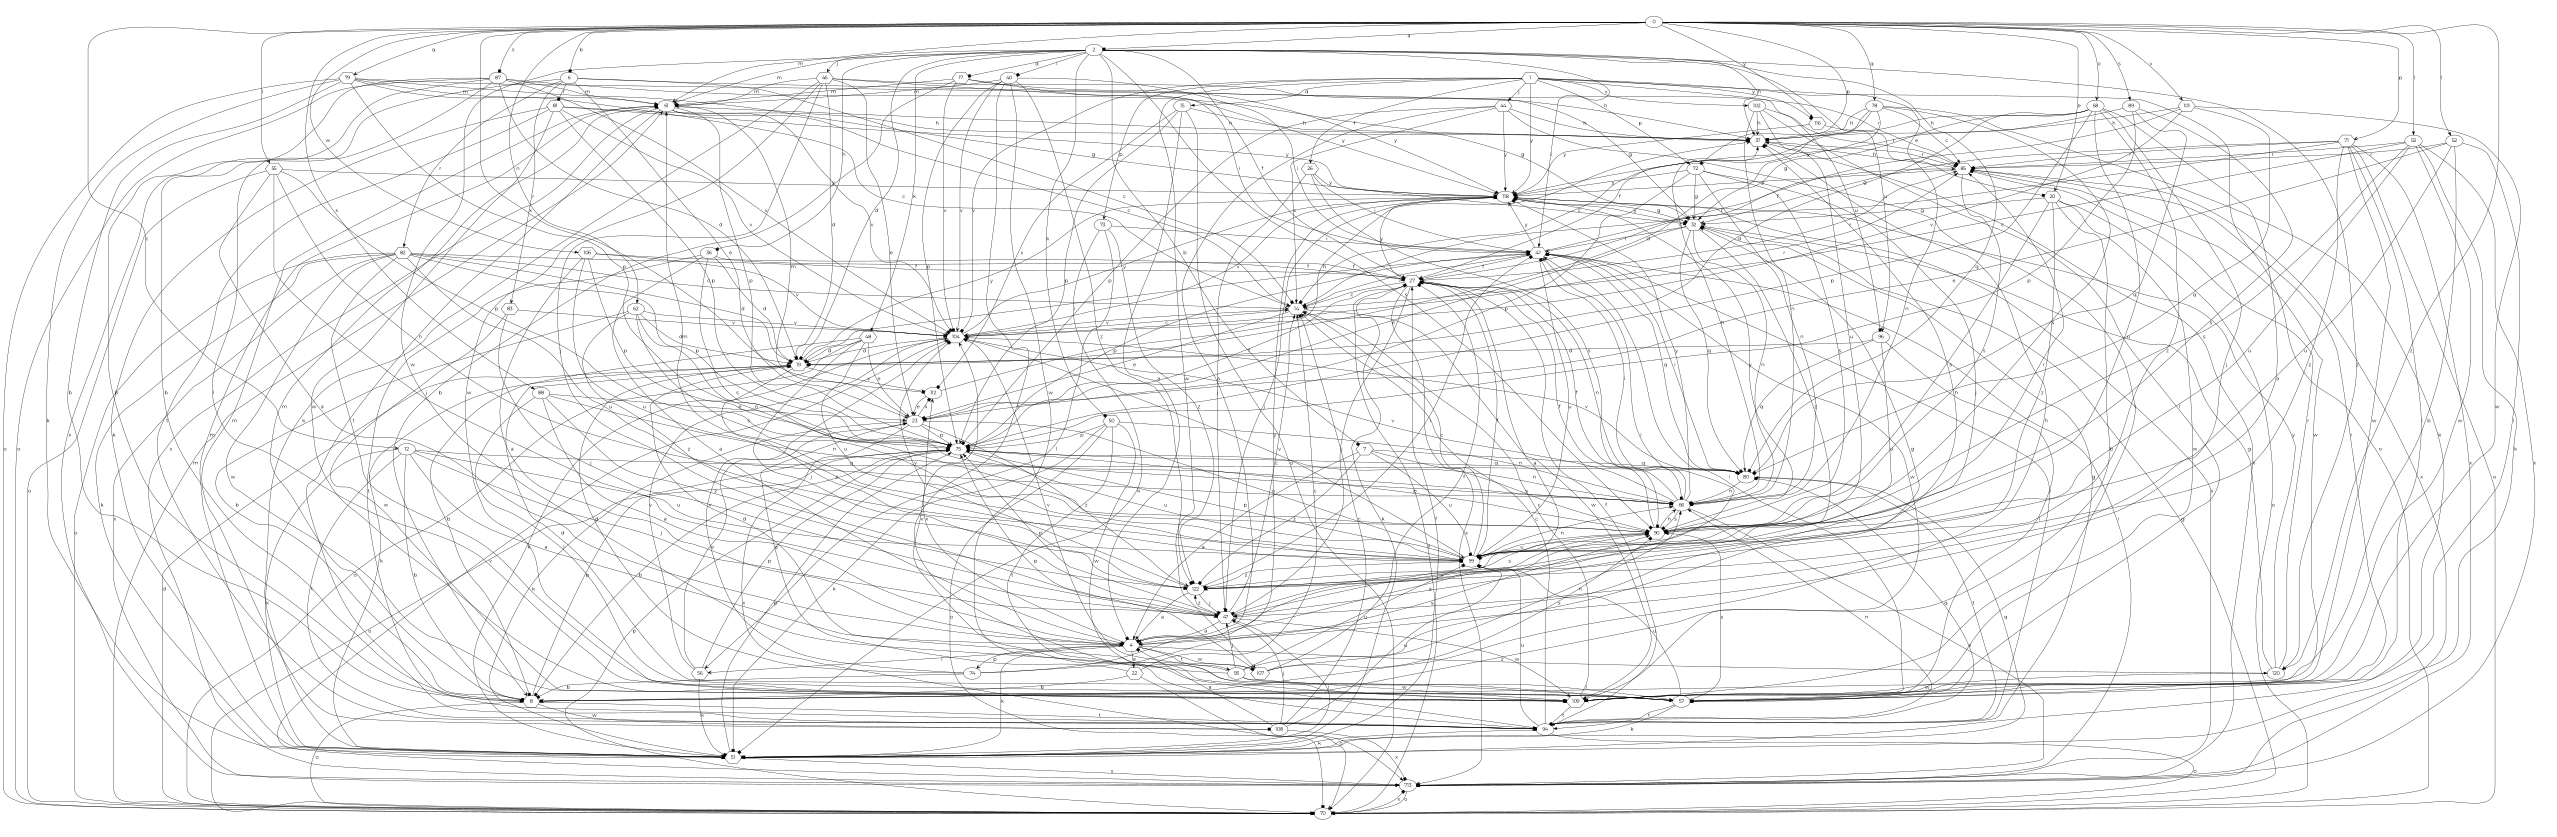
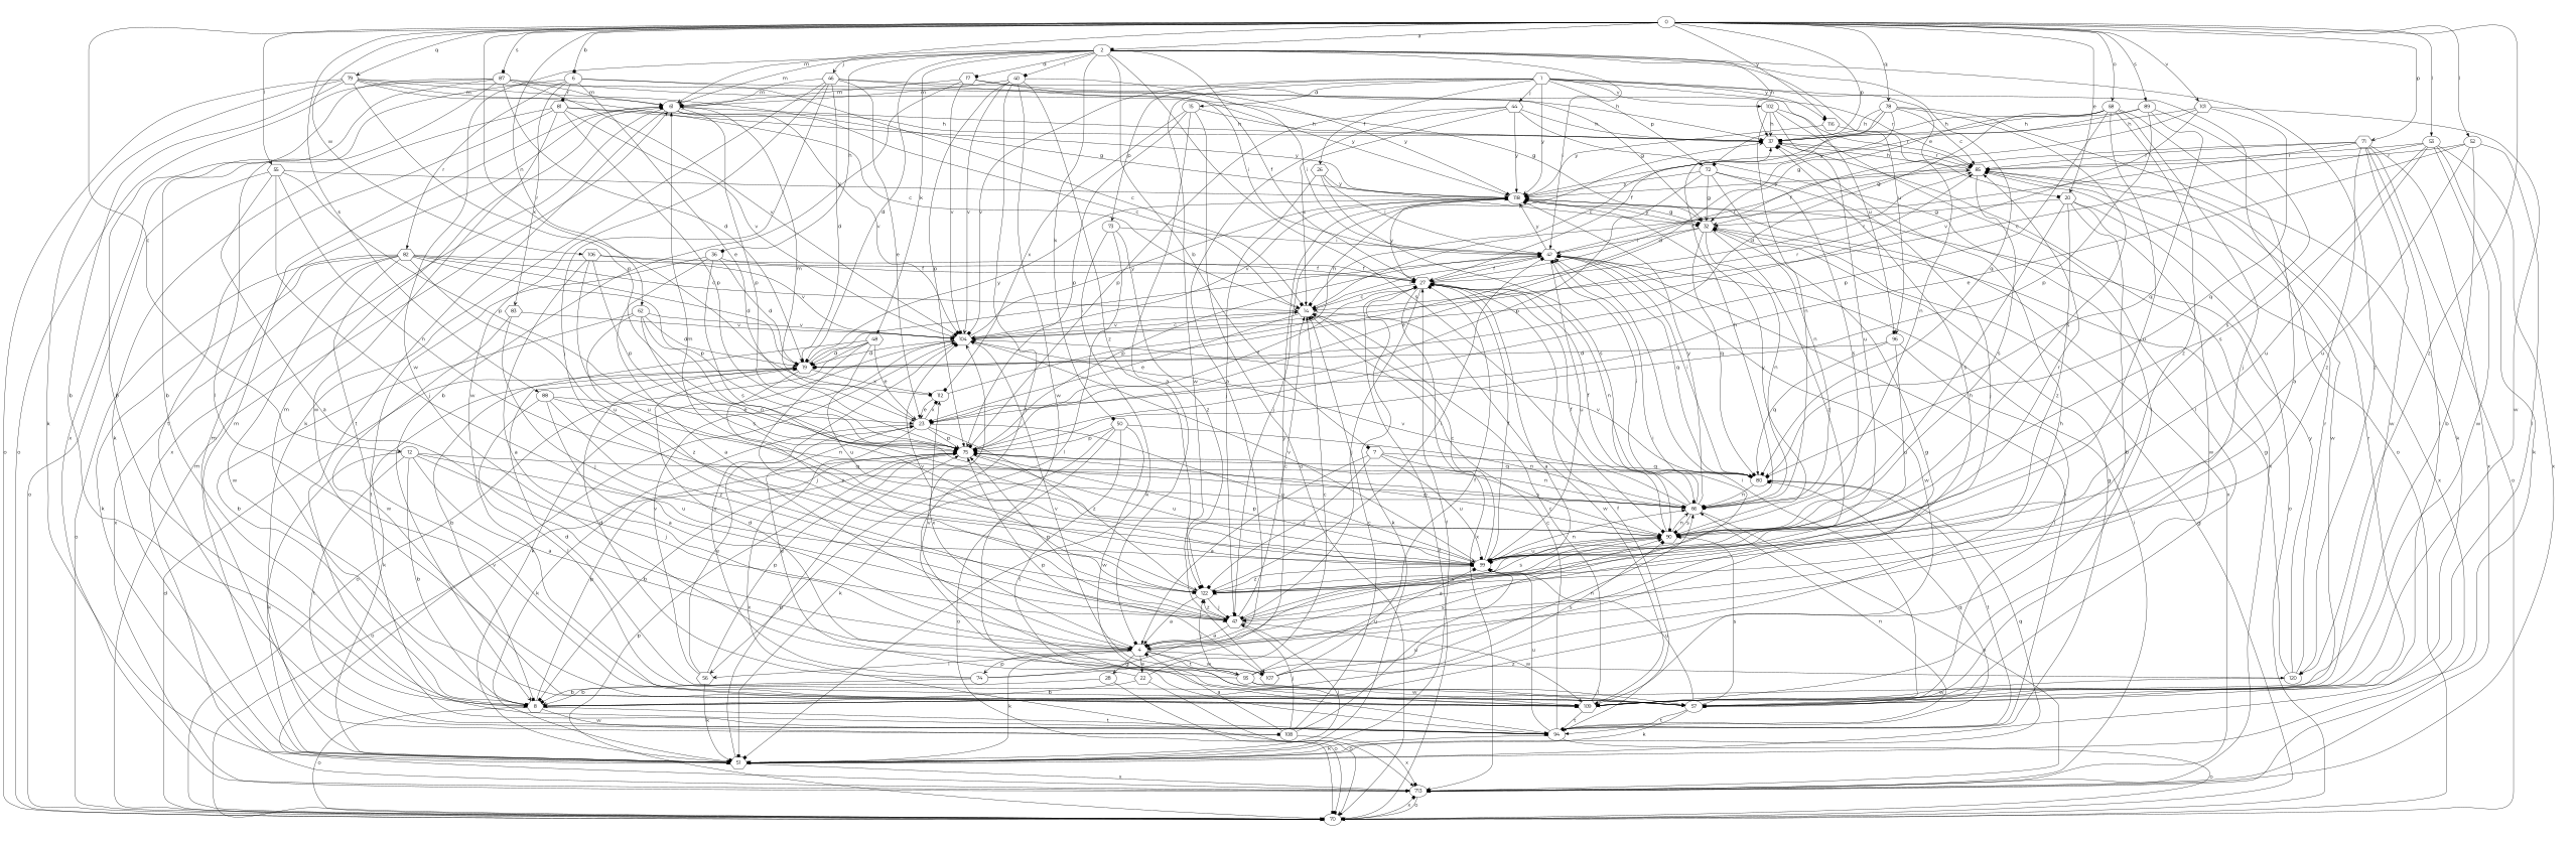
  strict digraph {
    fontname=Montserrat
    node [fontname=Montserrat shape=ellipse]
    edge [arrowhead=box fontname=Montserrat]
    0
    2
    6
    12
    20 [shape=hexagon]
    52
    53
    55 [shape=hexagon]
    61
    62
    68
    71 [shape=hexagon]
    72
    78
    79 [shape=hexagon]
    87
    88
    89
    101 [shape=hexagon]
    106 [shape=hexagon]
    112
    116 [shape=hexagon]
    120
    96
    107 [shape=hexagon]
    7 [shape=hexagon]
    17 [shape=hexagon]
    19 [shape=hexagon]
    27 [shape=hexagon]
    36
    37 [shape=hexagon]
    40
    42 [shape=hexagon]
    46 [shape=hexagon]
    48 [shape=hexagon]
    50 [shape=hexagon]
    80
    90 [shape=hexagon]
    8 [shape=hexagon]
    14 [shape=hexagon]
    23
    32 [shape=hexagon]
    81 [shape=hexagon]
    82 [shape=hexagon]
    83 [shape=hexagon]
    4 [shape=hexagon]
    51 [shape=hexagon]
    99
    94
    47 [shape=hexagon]
    70
    122
    109 [shape=hexagon]
    85 [shape=hexagon]
    57
    n56 [label=713]
    118
    75
    66
    104 [shape=hexagon]
    1 [shape=hexagon]
    15
    26 [shape=hexagon]
    44 [shape=hexagon]
    73
    102
    56 [shape=hexagon]
    22 [shape=hexagon]
+   28
    74
    93
    108
    0 -> 2 [label=a]
    0 -> 6 [label=b]
    0 -> 12 [arrowhead=vee label=c]
    0 -> 20 [arrowhead=vee label=e]
    0 -> 52 [arrowhead=normal label=l]
    0 -> 53 [arrowhead=normal label=l]
    0 -> 55 [arrowhead=vee label=l]
    0 -> 61 [arrowhead=vee label=m]
    0 -> 62 [arrowhead=normal label=n]
    0 -> 68 [arrowhead=vee label=o]
    0 -> 71 [arrowhead=vee label=p]
    0 -> 72 [label=p]
    0 -> 78 [arrowhead=vee label=q]
    0 -> 79 [arrowhead=vee label=q]
    0 -> 87 [label=s]
    0 -> 88 [arrowhead=normal label=s]
    0 -> 89 [arrowhead=normal label=s]
    0 -> 101 [arrowhead=vee label=v]
    0 -> 106 [arrowhead=normal label=w]
    0 -> 112 [label=x]
    0 -> 116 [arrowhead=normal label=y]
    0 -> 120 [arrowhead=normal label=z]
    2 -> 61 [arrowhead=vee label=m]
    2 -> 120 [arrowhead=vee label=z]
    2 -> 96 [arrowhead=vee label=u]
    2 -> 107 [label=w]
    2 -> 7 [label=b]
    2 -> 17 [label=d]
    2 -> 19 [label=d]
    2 -> 27 [arrowhead=normal label=f]
    2 -> 36 [label=h]
    2 -> 37 [arrowhead=normal label=h]
    2 -> 40 [label=i]
    2 -> 42 [arrowhead=normal label=i]
    2 -> 46 [arrowhead=vee label=j]
    2 -> 48 [arrowhead=normal label=k]
    2 -> 50 [label=k]
    2 -> 80 [label=q]
    2 -> 90 [label=s]
    6 -> 8 [arrowhead=normal label=b]
    6 -> 14 [label=c]
    6 -> 23 [arrowhead=vee label=e]
    6 -> 32 [arrowhead=vee label=g]
    6 -> 81 [label=r]
    6 -> 82 [arrowhead=normal label=r]
    6 -> 83 [arrowhead=vee label=r]
    12 -> 80 [arrowhead=vee label=q]
    12 -> 8 [label=b]
    12 -> 4 [arrowhead=vee label=a]
    12 -> 51 [label=k]
    12 -> 99 [label=u]
    12 -> 94 [arrowhead=normal label=t]
    12 -> 47 [label=j]
    20 -> 90 [arrowhead=normal label=s]
    20 -> 8 [arrowhead=vee label=b]
    20 -> 32 [arrowhead=normal label=g]
    20 -> 70 [arrowhead=vee label=o]
    20 -> 122 [arrowhead=vee label=z]
    20 -> 109 [arrowhead=vee label=w]
    52 -> 8 [arrowhead=vee label=b]
    52 -> 23 [label=e]
    52 -> 99 [arrowhead=vee label=u]
    52 -> 85 [label=r]
    52 -> 57 [label=l]
    53 -> 90 [label=s]
    53 -> 14 [arrowhead=vee label=c]
    53 -> 51 [label=k]
    53 -> 99 [arrowhead=normal label=u]
    53 -> 109 [arrowhead=vee label=w]
    53 -> 85 [arrowhead=normal label=r]
    53 -> n56 [arrowhead=normal label=x]
    55 -> 4 [label=a]
    55 -> 47 [arrowhead=vee label=j]
    55 -> 70 [label=o]
    55 -> 118 [arrowhead=vee label=y]
    55 -> 75 [arrowhead=normal label=p]
    55 -> 66 [arrowhead=vee label=n]
    61 -> 37 [label=h]
    61 -> 14 [arrowhead=vee label=c]
    61 -> 94 [arrowhead=vee label=t]
    61 -> n56 [arrowhead=normal label=x]
    61 -> 75 [arrowhead=normal label=p]
    61 -> 104 [label=v]
    62 -> 19 [arrowhead=normal label=d]
    62 -> 90 [label=s]
    62 -> 8 [label=b]
    62 -> 122 [arrowhead=vee label=z]
    62 -> 66 [arrowhead=vee label=n]
    62 -> 104 [label=v]
    68 -> 19 [arrowhead=normal label=d]
    68 -> 37 [label=h]
    68 -> 32 [arrowhead=normal label=g]
    68 -> 4 [arrowhead=vee label=a]
    68 -> 99 [label=u]
    68 -> 47 [arrowhead=normal label=j]
    68 -> 122 [label=z]
    68 -> 75 [label=p]
    71 -> 14 [arrowhead=normal label=c]
    71 -> 32 [arrowhead=vee label=g]
    71 -> 70 [arrowhead=normal label=o]
    71 -> 122 [arrowhead=vee label=z]
    71 -> 109 [arrowhead=normal label=w]
    71 -> 85 [arrowhead=vee label=r]
    71 -> 57 [arrowhead=normal label=l]
    71 -> n56 [arrowhead=vee label=x]
    72 -> 90 [label=s]
    72 -> 32 [arrowhead=vee label=g]
    72 -> 47 [arrowhead=normal label=j]
    72 -> 118 [label=y]
    72 -> 75 [arrowhead=normal label=p]
    72 -> 66 [label=n]
    78 -> 19 [label=d]
    78 -> 27 [arrowhead=vee label=f]
    78 -> 37 [arrowhead=normal label=h]
    78 -> 90 [arrowhead=normal label=s]
    78 -> 14 [label=c]
    78 -> 51 [arrowhead=vee label=k]
    78 -> 85 [arrowhead=normal label=c]
    79 -> 61 [arrowhead=vee label=m]
    79 -> 37 [arrowhead=normal label=h]
    79 -> 8 [label=b]
    79 -> 14 [arrowhead=vee label=c]
    79 -> 32 [label=g]
    79 -> 51 [label=k]
    79 -> 70 [arrowhead=normal label=o]
    79 -> 75 [arrowhead=vee label=p]
    87 -> 61 [arrowhead=normal label=m]
    87 -> 19 [arrowhead=vee label=d]
    87 -> 8 [arrowhead=vee label=b]
    87 -> 32 [arrowhead=normal label=g]
    87 -> 70 [label=o]
    87 -> 57 [arrowhead=vee label=l]
    87 -> n56 [arrowhead=normal label=x]
    87 -> 104 [label=v]
    88 -> 23 [arrowhead=normal label=e]
    88 -> 4 [arrowhead=normal label=a]
    88 -> 122 [label=z]
    88 -> 57 [arrowhead=normal label=l]
    88 -> 66 [arrowhead=normal label=n]
+   89 -> 37 [label=h]
    89 -> 80 [arrowhead=vee label=q]
    89 -> 90 [arrowhead=normal label=s]
    89 -> 118 [arrowhead=vee label=y]
    89 -> 75 [label=p]
    101 -> 27 [arrowhead=normal label=f]
    101 -> 37 [label=h]
    101 -> 80 [label=q]
    101 -> 109 [label=w]
    101 -> 104 [arrowhead=vee label=v]
    106 -> 27 [arrowhead=vee label=f]
    106 -> 4 [arrowhead=vee label=a]
    106 -> 99 [label=u]
    106 -> 75 [label=p]
    106 -> 104 [arrowhead=vee label=v]
    112 -> 37 [arrowhead=vee label=h]
    112 -> 23 [arrowhead=vee label=e]
    116 -> 118 [label=y]
    116 -> 66 [arrowhead=normal label=n]
    120 -> 32 [arrowhead=vee label=g]
    120 -> 109 [arrowhead=vee label=w]
    120 -> 85 [label=r]
    120 -> 118 [arrowhead=normal label=y]
    96 -> 19 [arrowhead=normal label=d]
    96 -> 80 [arrowhead=normal label=q]
    96 -> 99 [arrowhead=vee label=u]
    96 -> 57 [label=l]
    107 -> 27 [label=f]
    107 -> 90 [label=s]
    107 -> 75 [arrowhead=normal label=p]
    107 -> 66 [arrowhead=normal label=n]
    7 -> 80 [arrowhead=normal label=q]
    7 -> 90 [arrowhead=normal label=s]
    7 -> 4 [arrowhead=normal label=a]
    7 -> 99 [label=u]
    7 -> 122 [label=z]
    17 -> 61 [label=m]
    17 -> 42 [arrowhead=vee label=i]
    17 -> 8 [arrowhead=vee label=b]
    17 -> 118 [arrowhead=normal label=y]
    17 -> 104 [label=v]
    19 -> 112 [arrowhead=vee label=x]
    19 -> 42 [arrowhead=normal label=i]
    19 -> 51 [arrowhead=vee label=k]
    19 -> 122 [arrowhead=normal label=z]
    19 -> 118 [label=y]
    27 -> 14 [label=c]
    27 -> 4 [arrowhead=normal label=a]
    27 -> 51 [arrowhead=normal label=k]
    27 -> 47 [label=j]
    27 -> 85 [arrowhead=vee label=r]
    27 -> n56 [arrowhead=vee label=x]
    27 -> 118 [label=y]
    27 -> 66 [label=n]
    36 -> 19 [arrowhead=normal label=d]
    36 -> 27 [label=f]
    36 -> 90 [arrowhead=normal label=s]
    36 -> 4 [label=a]
    36 -> 94 [label=t]
    37 -> 85 [arrowhead=vee label=r]
    37 -> n56 [arrowhead=normal label=x]
    40 -> 61 [arrowhead=normal label=m]
    40 -> 42 [arrowhead=vee label=i]
    40 -> 94 [arrowhead=vee label=t]
    40 -> 122 [label=z]
    40 -> 109 [arrowhead=normal label=w]
    40 -> 75 [arrowhead=normal label=p]
    40 -> 104 [arrowhead=vee label=v]
    42 -> 27 [arrowhead=vee label=f]
    42 -> 80 [label=q]
    42 -> 99 [label=u]
    42 -> 109 [arrowhead=vee label=w]
    42 -> 85 [arrowhead=vee label=r]
    42 -> 118 [arrowhead=vee label=y]
    42 -> 75 [arrowhead=normal label=p]
    46 -> 61 [arrowhead=vee label=m]
    46 -> 19 [label=d]
    46 -> 23 [arrowhead=normal label=e]
    46 -> 51 [arrowhead=vee label=k]
    46 -> 47 [label=j]
    46 -> 109 [label=w]
    46 -> 85 [label=r]
    46 -> 118 [arrowhead=normal label=y]
    48 -> 19 [label=d]
    48 -> 8 [label=b]
    48 -> 23 [arrowhead=vee label=e]
    48 -> 99 [arrowhead=normal label=u]
    48 -> 47 [arrowhead=vee label=j]
    48 -> 70 [arrowhead=vee label=o]
    50 -> 51 [label=k]
    50 -> 94 [arrowhead=normal label=t]
    50 -> 70 [label=o]
    50 -> 109 [arrowhead=vee label=w]
    50 -> 75 [arrowhead=vee label=p]
    50 -> 66 [arrowhead=vee label=n]
    80 -> 42 [label=i]
    80 -> 94 [arrowhead=normal label=t]
    80 -> 66 [label=n]
    80 -> 104 [arrowhead=normal label=v]
    90 -> 27 [arrowhead=vee label=f]
    90 -> 4 [arrowhead=vee label=a]
    90 -> 99 [label=u]
    90 -> 118 [arrowhead=vee label=y]
    90 -> 75 [label=p]
    90 -> 66 [arrowhead=vee label=n]
    8 -> 61 [label=m]
    8 -> 37 [arrowhead=normal label=h]
    8 -> 94 [arrowhead=normal label=t]
    8 -> 70 [arrowhead=normal label=o]
    8 -> 75 [arrowhead=normal label=p]
    8 -> 108 [label=w]
    14 -> 42 [arrowhead=normal label=i]
    14 -> 23 [label=e]
    14 -> 109 [arrowhead=normal label=w]
    14 -> 104 [arrowhead=vee label=v]
    23 -> 61 [arrowhead=vee label=m]
    23 -> 112 [label=x]
    23 -> 27 [arrowhead=vee label=f]
    23 -> 51 [arrowhead=vee label=k]
    23 -> 99 [arrowhead=vee label=u]
    23 -> 122 [arrowhead=vee label=z]
    23 -> n56 [arrowhead=normal label=x]
    23 -> 75 [arrowhead=vee label=p]
    32 -> 42 [arrowhead=vee label=i]
    32 -> 80 [label=q]
    32 -> 23 [arrowhead=normal label=e]
    32 -> 122 [label=z]
    32 -> 118 [label=y]
    32 -> 66 [label=n]
    81 -> 37 [arrowhead=vee label=h]
    81 -> 51 [arrowhead=vee label=k]
    81 -> 94 [label=t]
    81 -> 109 [arrowhead=vee label=w]
    81 -> 118 [label=y]
    81 -> 75 [arrowhead=vee label=p]
    81 -> 104 [arrowhead=vee label=v]
    82 -> 19 [label=d]
    82 -> 27 [label=f]
    82 -> 14 [arrowhead=vee label=c]
    82 -> 51 [label=k]
    82 -> 99 [arrowhead=normal label=u]
    82 -> 70 [arrowhead=vee label=o]
    82 -> 109 [label=w]
    82 -> 57 [arrowhead=vee label=l]
    82 -> n56 [arrowhead=normal label=x]
    82 -> 75 [arrowhead=normal label=p]
    83 -> 47 [arrowhead=vee label=j]
    83 -> 109 [arrowhead=vee label=w]
    83 -> 104 [arrowhead=normal label=v]
    4 -> 112 [arrowhead=vee label=x]
    4 -> 120 [arrowhead=normal label=z]
    4 -> 107 [arrowhead=vee label=w]
    4 -> 37 [label=h]
    4 -> 51 [arrowhead=normal label=k]
    4 -> 56 [arrowhead=vee label=l]
    4 -> 22 [arrowhead=normal label=e]
+   4 -> 28 [arrowhead=vee label=g]
    4 -> 74 [arrowhead=vee label=p]
    4 -> 93 [arrowhead=vee label=t]
    51 -> 61 [arrowhead=normal label=m]
    51 -> 27 [arrowhead=normal label=f]
    51 -> 80 [arrowhead=normal label=q]
    51 -> 47 [arrowhead=vee label=j]
    51 -> n56 [arrowhead=normal label=x]
    51 -> 75 [arrowhead=normal label=p]
    99 -> 61 [arrowhead=normal label=m]
    99 -> 27 [arrowhead=normal label=f]
    99 -> 14 [arrowhead=normal label=c]
    99 -> 122 [label=z]
    99 -> 85 [arrowhead=normal label=r]
    99 -> 75 [arrowhead=vee label=p]
    99 -> 66 [arrowhead=normal label=n]
    99 -> 104 [arrowhead=normal label=v]
    94 -> 27 [arrowhead=vee label=f]
    94 -> 42 [arrowhead=vee label=i]
    94 -> 80 [label=q]
    94 -> 14 [arrowhead=vee label=c]
    94 -> 32 [label=g]
    94 -> 51 [arrowhead=normal label=k]
    94 -> 99 [label=u]
    94 -> 70 [arrowhead=normal label=o]
    94 -> 66 [arrowhead=normal label=n]
    47 -> 42 [arrowhead=vee label=i]
    47 -> 90 [label=s]
    47 -> 14 [arrowhead=normal label=c]
    47 -> 4 [arrowhead=normal label=a]
    47 -> 122 [arrowhead=normal label=z]
    47 -> 109 [arrowhead=vee label=w]
    47 -> 75 [arrowhead=normal label=p]
    70 -> 61 [arrowhead=vee label=m]
    70 -> 19 [arrowhead=vee label=d]
    70 -> 27 [label=f]
    70 -> 32 [label=g]
    70 -> n56 [label=x]
    70 -> 75 [arrowhead=normal label=p]
    122 -> 42 [label=i]
    122 -> 90 [arrowhead=vee label=s]
    122 -> 4 [arrowhead=normal label=a]
    122 -> 47 [label=j]
    122 -> 104 [label=v]
    109 -> 14 [arrowhead=vee label=c]
    109 -> 94 [label=t]
    85 -> 37 [arrowhead=normal label=h]
    85 -> 90 [label=s]
    85 -> 109 [arrowhead=normal label=w]
    85 -> n56 [label=x]
    85 -> 118 [arrowhead=normal label=y]
    57 -> 19 [label=d]
    57 -> 42 [arrowhead=normal label=i]
    57 -> 90 [arrowhead=normal label=s]
    57 -> 51 [arrowhead=vee label=k]
    57 -> 99 [arrowhead=vee label=u]
    57 -> 94 [arrowhead=normal label=t]
    57 -> 85 [label=r]
    57 -> 104 [arrowhead=vee label=v]
    n56 -> 42 [label=i]
    n56 -> 70 [label=o]
    n56 -> 104 [arrowhead=normal label=v]
    118 -> 32 [label=g]
    118 -> 47 [label=j]
    118 -> n56 [label=x]
    118 -> 104 [arrowhead=vee label=v]
    75 -> 80 [arrowhead=vee label=q]
    75 -> 8 [label=b]
    75 -> 99 [arrowhead=vee label=u]
    75 -> 70 [arrowhead=normal label=o]
    75 -> 66 [label=n]
    66 -> 27 [label=f]
    66 -> 37 [arrowhead=normal label=h]
    66 -> 42 [label=i]
    66 -> 90 [label=s]
    66 -> n56 [arrowhead=vee label=x]
    66 -> 118 [label=y]
    66 -> 104 [arrowhead=vee label=v]
    104 -> 19 [arrowhead=normal label=d]
    104 -> 14 [arrowhead=normal label=c]
    104 -> 51 [label=k]
    104 -> 85 [arrowhead=normal label=r]
    104 -> 118 [label=y]
    1 -> 20 [label=e]
    1 -> 72 [arrowhead=normal label=p]
    1 -> 116 [label=y]
    1 -> 96 [label=u]
    1 -> 107 [arrowhead=vee label=w]
    1 -> 70 [arrowhead=vee label=o]
    1 -> 118 [arrowhead=vee label=y]
    1 -> 104 [label=v]
    1 -> 15 [arrowhead=normal label=d]
    1 -> 26 [arrowhead=vee label=f]
    1 -> 44 [arrowhead=normal label=j]
    1 -> 73 [arrowhead=vee label=p]
    1 -> 102 [arrowhead=normal label=v]
    15 -> 112 [label=x]
    15 -> 37 [arrowhead=normal label=h]
    15 -> 4 [label=a]
    15 -> 70 [arrowhead=normal label=o]
    15 -> 75 [arrowhead=vee label=p]
    26 -> 42 [arrowhead=normal label=i]
    26 -> 90 [label=s]
    26 -> 47 [arrowhead=normal label=j]
    26 -> 118 [arrowhead=vee label=y]
    44 -> 37 [label=h]
    44 -> 14 [arrowhead=normal label=c]
    44 -> 4 [label=a]
    44 -> 57 [arrowhead=normal label=l]
    44 -> 118 [arrowhead=normal label=y]
    44 -> 75 [label=p]
    73 -> 42 [label=i]
    73 -> 51 [label=k]
    73 -> 122 [label=z]
    73 -> 56 [arrowhead=vee label=l]
    102 -> 37 [arrowhead=vee label=h]
    102 -> 99 [arrowhead=normal label=u]
    102 -> 85 [label=r]
    102 -> 57 [arrowhead=vee label=l]
    102 -> 66 [arrowhead=vee label=n]
    56 -> 23 [arrowhead=normal label=e]
    56 -> 51 [label=k]
    56 -> 75 [arrowhead=normal label=p]
    56 -> 104 [arrowhead=vee label=v]
    22 -> 8 [label=b]
    22 -> 14 [arrowhead=normal label=c]
    22 -> 23 [arrowhead=vee label=e]
    22 -> 70 [arrowhead=vee label=o]
+   28 -> 8 [arrowhead=vee label=b]
+   28 -> 70 [label=o]
    74 -> 19 [arrowhead=vee label=d]
    74 -> 90 [arrowhead=normal label=s]
    74 -> 8 [label=b]
    74 -> 118 [arrowhead=vee label=y]
    74 -> 104 [arrowhead=vee label=v]
    93 -> 19 [arrowhead=vee label=d]
    93 -> 32 [arrowhead=vee label=g]
    93 -> 99 [label=u]
-   93 -> 47 [arrowhead=normal label=j]
+   93 -> 122 [arrowhead=normal label=j]
    93 -> 109 [arrowhead=normal label=w]
    93 -> 57 [arrowhead=normal label=l]
    93 -> 104 [arrowhead=vee label=v]
    108 -> 61 [label=m]
    108 -> 14 [label=c]
    108 -> 4 [label=a]
    108 -> 99 [arrowhead=vee label=u]
    108 -> 47 [arrowhead=normal label=j]
    108 -> n56 [label=x]
  }
